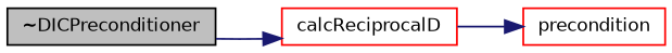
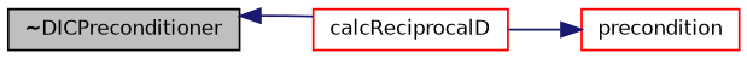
  digraph {
    rankdir=LR
    node [color=red fontname=Helvetica fontsize=10 shape=record]
    edge [color=midnightblue fontname=Helvetica fontsize=10 labelfontname=Helvetica labelfontsize=10 style=solid]
    n1 [color=black fillcolor=grey75 fontcolor=black height=0.2 label="~DICPreconditioner" style=filled width=0.4]
    n2 [height=0.2 label=calcReciprocalD width=0.4]
    n3 [height=0.2 label=precondition width=0.4]
-   n1 -> n2
+   n2 -> n1
    n2 -> n3
  }
